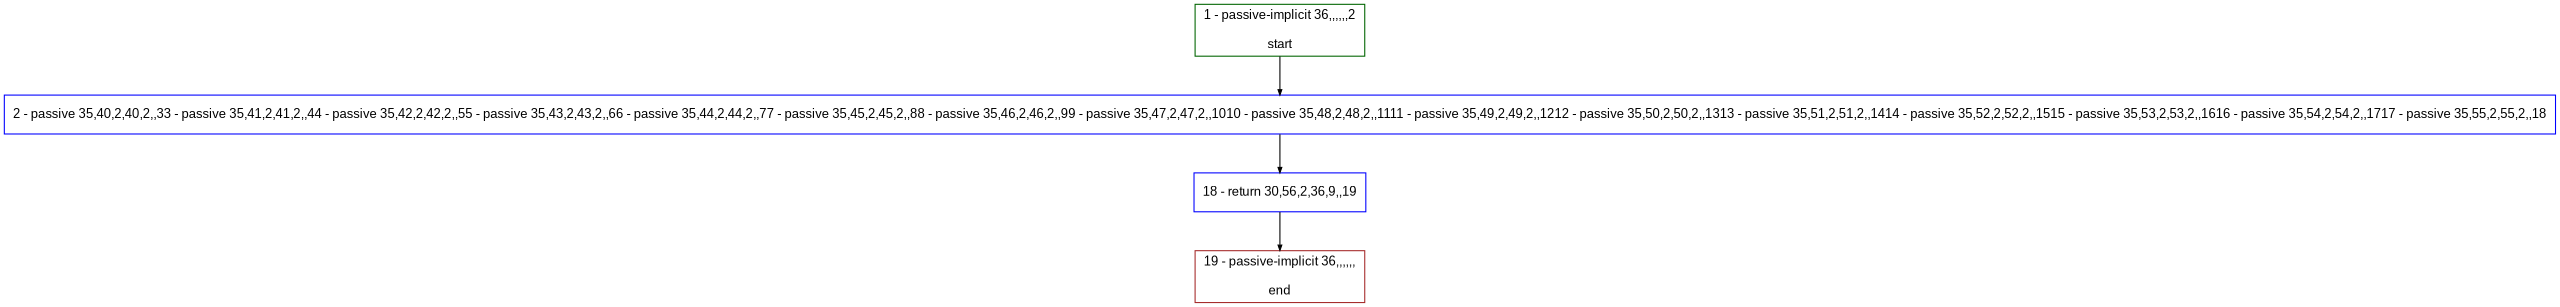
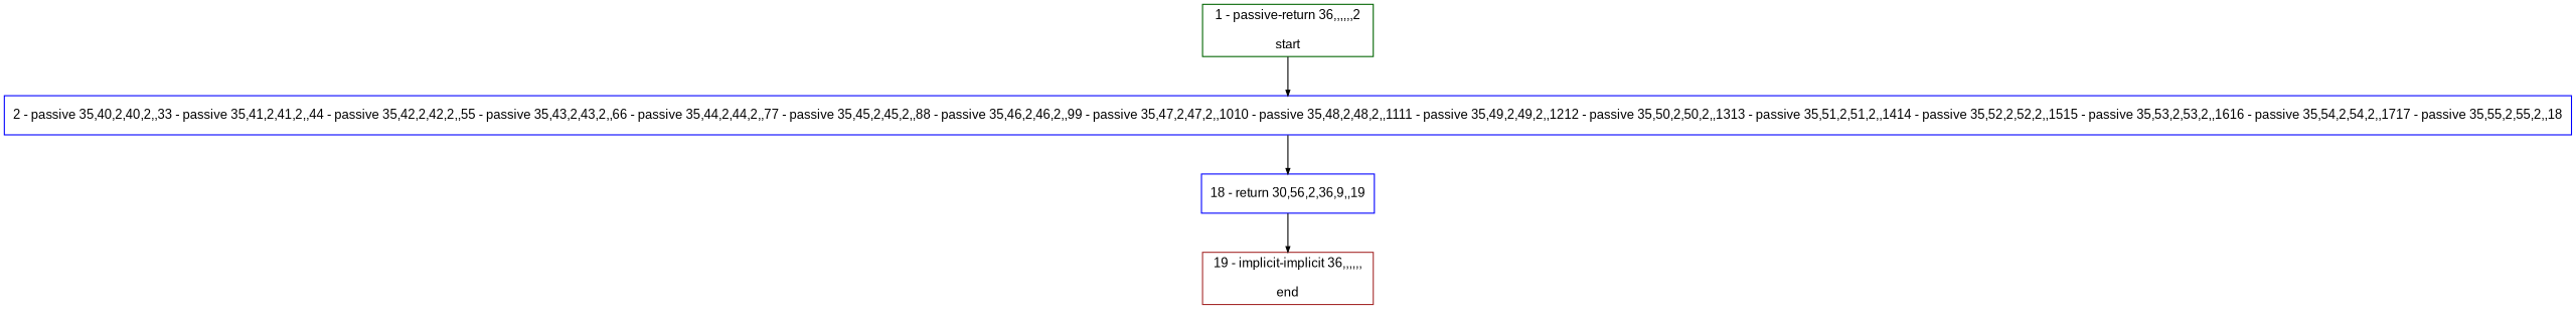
  digraph {
    bgcolor=white
    compound=true
    fillcolor="#FFFFCC"
    fontname=Arial
    fontsize=12
    pack=true
    packmode=clust
    style="rounded,filled"
    node [color="#0000ff" compound=true fillcolor="#ffffff" fixedsize=false fontname=Arial fontsize=12 node_initialized=no shape=box style=filled]
    edge [arrowhead=normal arrowsize=0.5 arrowtail=none color="#000000" compound=true dir=forward fontcolor=black fontname=Arial fontsize=12]
    n1 [label="2 - passive 35,40,2,40,2,,33 - passive 35,41,2,41,2,,44 - passive 35,42,2,42,2,,55 - passive 35,43,2,43,2,,66 - passive 35,44,2,44,2,,77 - passive 35,45,2,45,2,,88 - passive 35,46,2,46,2,,99 - passive 35,47,2,47,2,,1010 - passive 35,48,2,48,2,,1111 - passive 35,49,2,49,2,,1212 - passive 35,50,2,50,2,,1313 - passive 35,51,2,51,2,,1414 - passive 35,52,2,52,2,,1515 - passive 35,53,2,53,2,,1616 - passive 35,54,2,54,2,,1717 - passive 35,55,2,55,2,,18"]
    n2 [label="18 - return 30,56,2,36,9,,19"]
-   n3 [color="#a52a2a" label="19 - passive-implicit 36,,,,,,\n\nend"]
-   n4 [color="#006400" label="1 - passive-implicit 36,,,,,,2\n\nstart"]
+   n3 [color="#a52a2a" label="19 - implicit-implicit 36,,,,,,\n\nend"]
+   n4 [color="#006400" label="1 - passive-return 36,,,,,,2\n\nstart"]
    n1 -> n2
    n2 -> n3
    n4 -> n1
  }
